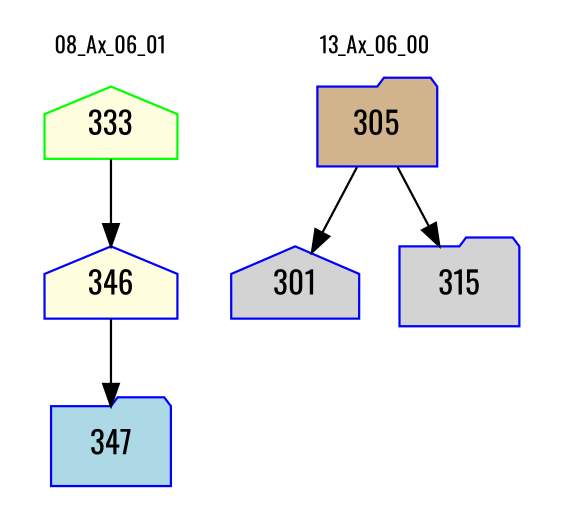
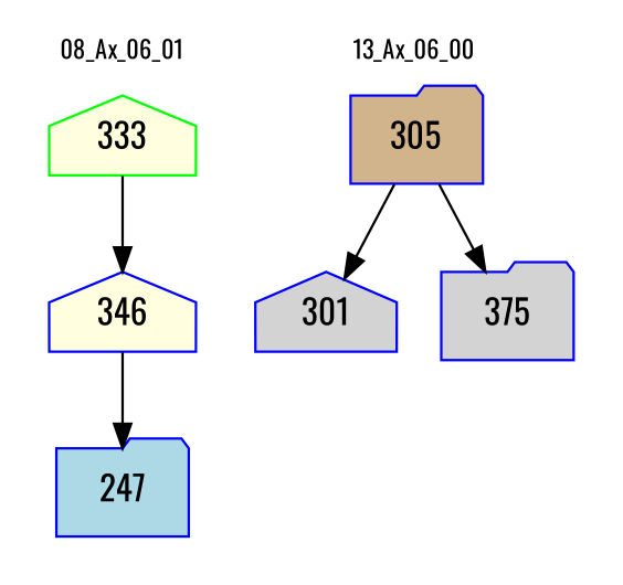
  digraph {
    fontname=Oswald
    node [color=blue fillcolor=lightyellow fontname=Oswald shape=house style=filled]
    edge [color=black fontname=Oswald]
    n1 [label=346]
    n2 [color=green label=333]
-   n3 [fillcolor=lightblue label=347 shape=folder]
+   n3 [fillcolor=lightblue label=247 shape=folder]
    n4 [fillcolor=tan label=305 shape=folder]
    n5 [fillcolor=lightgrey label=301]
-   n6 [fillcolor=lightgrey label=315 shape=folder]
+   n6 [fillcolor=lightgrey label=375 shape=folder]
    subgraph cluster_1 {
      color=white
      fontsize=10
      label="08_Ax_06_01"
      n1
      n2
      n3
    }
    subgraph cluster_2 {
      color=white
      fontsize=10
      label="13_Ax_06_00"
      n4
      n5
      n6
    }
    n1 -> n3
    n2 -> n1
    n4 -> n5
    n4 -> n6
  }
